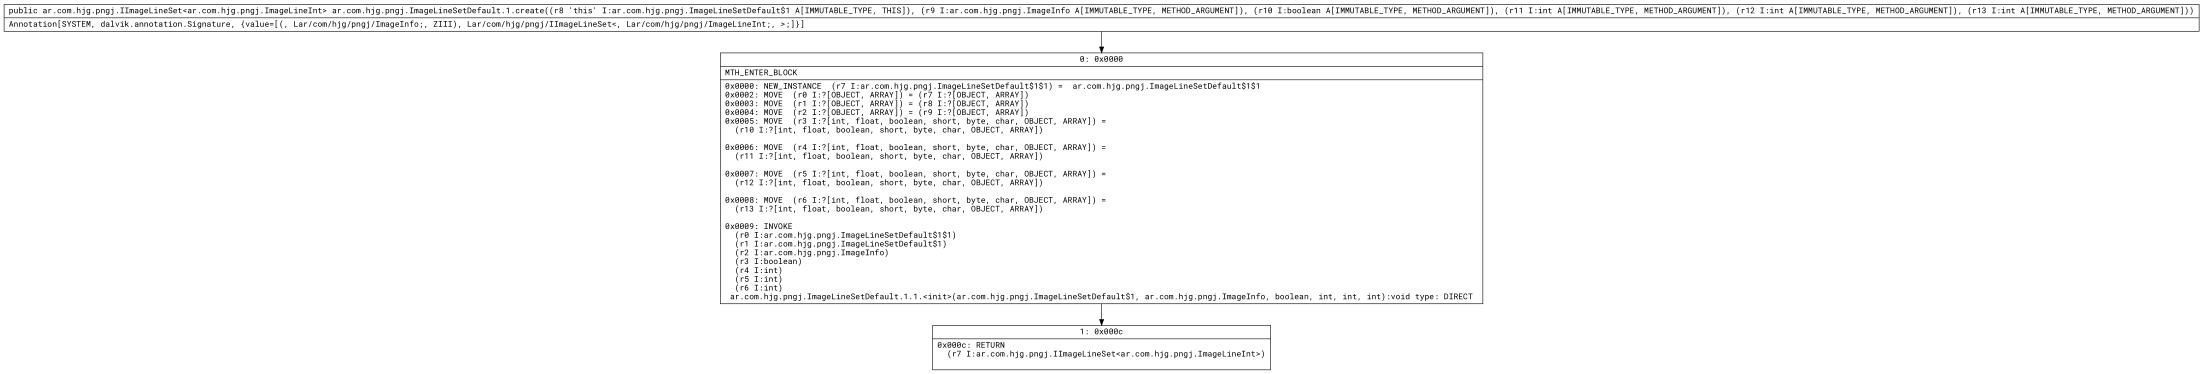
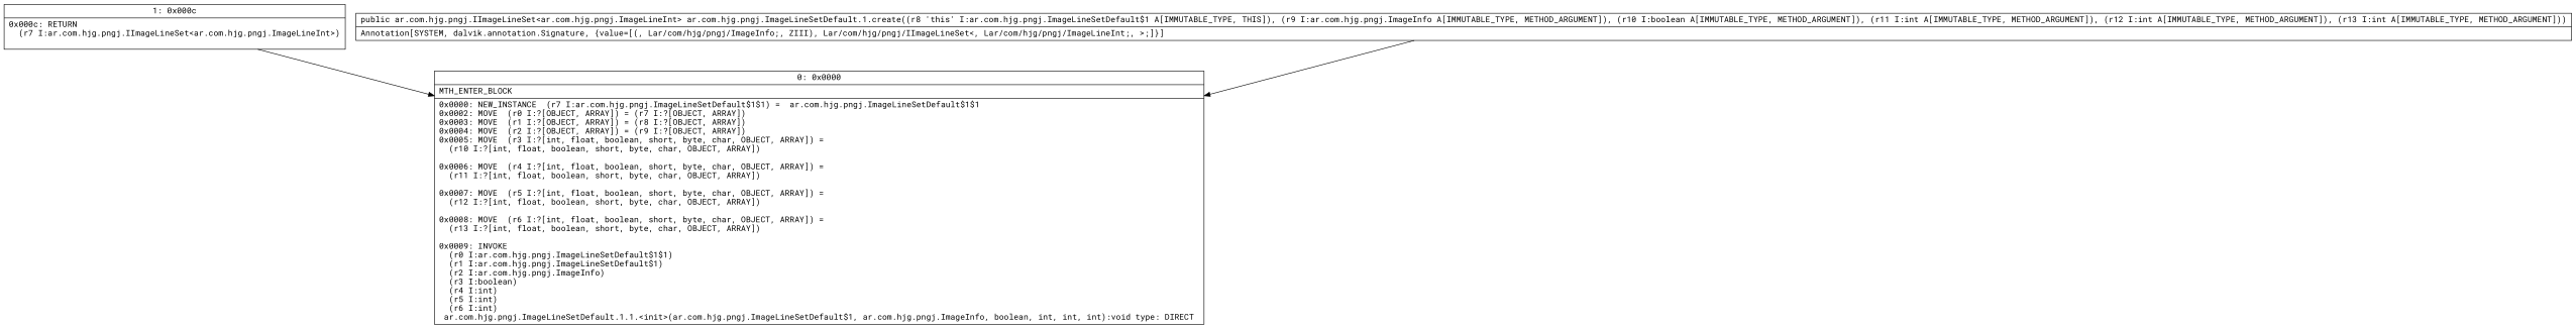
  digraph {
    fontname="Roboto Mono"
    node [shape=record fontname="Roboto Mono"]
    edge [fontname="Roboto Mono"]
    n1 [label="{0\:\ 0x0000|MTH_ENTER_BLOCK\l|0x0000: NEW_INSTANCE  (r7 I:ar.com.hjg.pngj.ImageLineSetDefault$1$1) =  ar.com.hjg.pngj.ImageLineSetDefault$1$1 \l0x0002: MOVE  (r0 I:?[OBJECT, ARRAY]) = (r7 I:?[OBJECT, ARRAY]) \l0x0003: MOVE  (r1 I:?[OBJECT, ARRAY]) = (r8 I:?[OBJECT, ARRAY]) \l0x0004: MOVE  (r2 I:?[OBJECT, ARRAY]) = (r9 I:?[OBJECT, ARRAY]) \l0x0005: MOVE  (r3 I:?[int, float, boolean, short, byte, char, OBJECT, ARRAY]) = \l  (r10 I:?[int, float, boolean, short, byte, char, OBJECT, ARRAY])\l \l0x0006: MOVE  (r4 I:?[int, float, boolean, short, byte, char, OBJECT, ARRAY]) = \l  (r11 I:?[int, float, boolean, short, byte, char, OBJECT, ARRAY])\l \l0x0007: MOVE  (r5 I:?[int, float, boolean, short, byte, char, OBJECT, ARRAY]) = \l  (r12 I:?[int, float, boolean, short, byte, char, OBJECT, ARRAY])\l \l0x0008: MOVE  (r6 I:?[int, float, boolean, short, byte, char, OBJECT, ARRAY]) = \l  (r13 I:?[int, float, boolean, short, byte, char, OBJECT, ARRAY])\l \l0x0009: INVOKE  \l  (r0 I:ar.com.hjg.pngj.ImageLineSetDefault$1$1)\l  (r1 I:ar.com.hjg.pngj.ImageLineSetDefault$1)\l  (r2 I:ar.com.hjg.pngj.ImageInfo)\l  (r3 I:boolean)\l  (r4 I:int)\l  (r5 I:int)\l  (r6 I:int)\l ar.com.hjg.pngj.ImageLineSetDefault.1.1.\<init\>(ar.com.hjg.pngj.ImageLineSetDefault$1, ar.com.hjg.pngj.ImageInfo, boolean, int, int, int):void type: DIRECT \l}"]
    n2 [label="{1\:\ 0x000c|0x000c: RETURN  \l  (r7 I:ar.com.hjg.pngj.IImageLineSet\<ar.com.hjg.pngj.ImageLineInt\>)\l \l}"]
    n3 [label="{public ar.com.hjg.pngj.IImageLineSet\<ar.com.hjg.pngj.ImageLineInt\> ar.com.hjg.pngj.ImageLineSetDefault.1.create((r8 'this' I:ar.com.hjg.pngj.ImageLineSetDefault$1 A[IMMUTABLE_TYPE, THIS]), (r9 I:ar.com.hjg.pngj.ImageInfo A[IMMUTABLE_TYPE, METHOD_ARGUMENT]), (r10 I:boolean A[IMMUTABLE_TYPE, METHOD_ARGUMENT]), (r11 I:int A[IMMUTABLE_TYPE, METHOD_ARGUMENT]), (r12 I:int A[IMMUTABLE_TYPE, METHOD_ARGUMENT]), (r13 I:int A[IMMUTABLE_TYPE, METHOD_ARGUMENT]))  | Annotation[SYSTEM, dalvik.annotation.Signature, \{value=[(, Lar\/com\/hjg\/pngj\/ImageInfo;, ZIII), Lar\/com\/hjg\/pngj\/IImageLineSet\<, Lar\/com\/hjg\/pngj\/ImageLineInt;, \>;]\}]\l}"]
-   n1 -> n2
+   n2 -> n1
    n3 -> n1
  }
